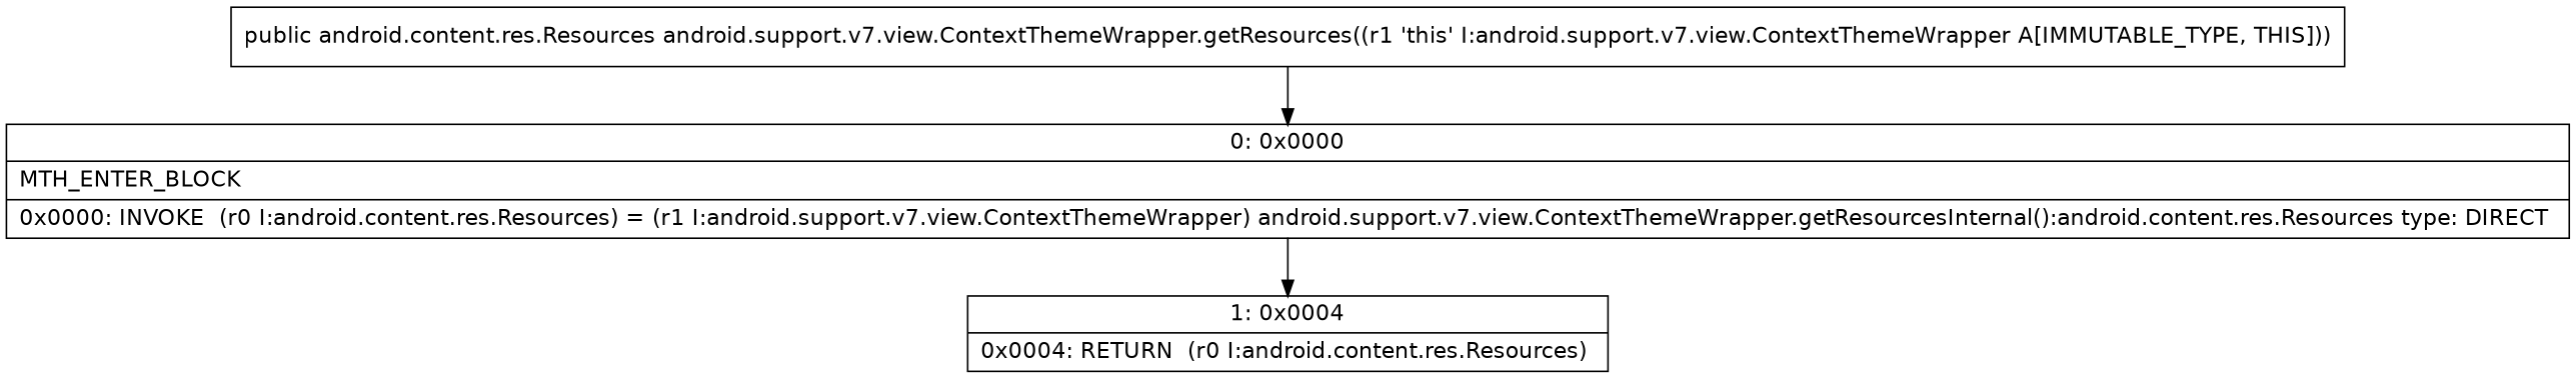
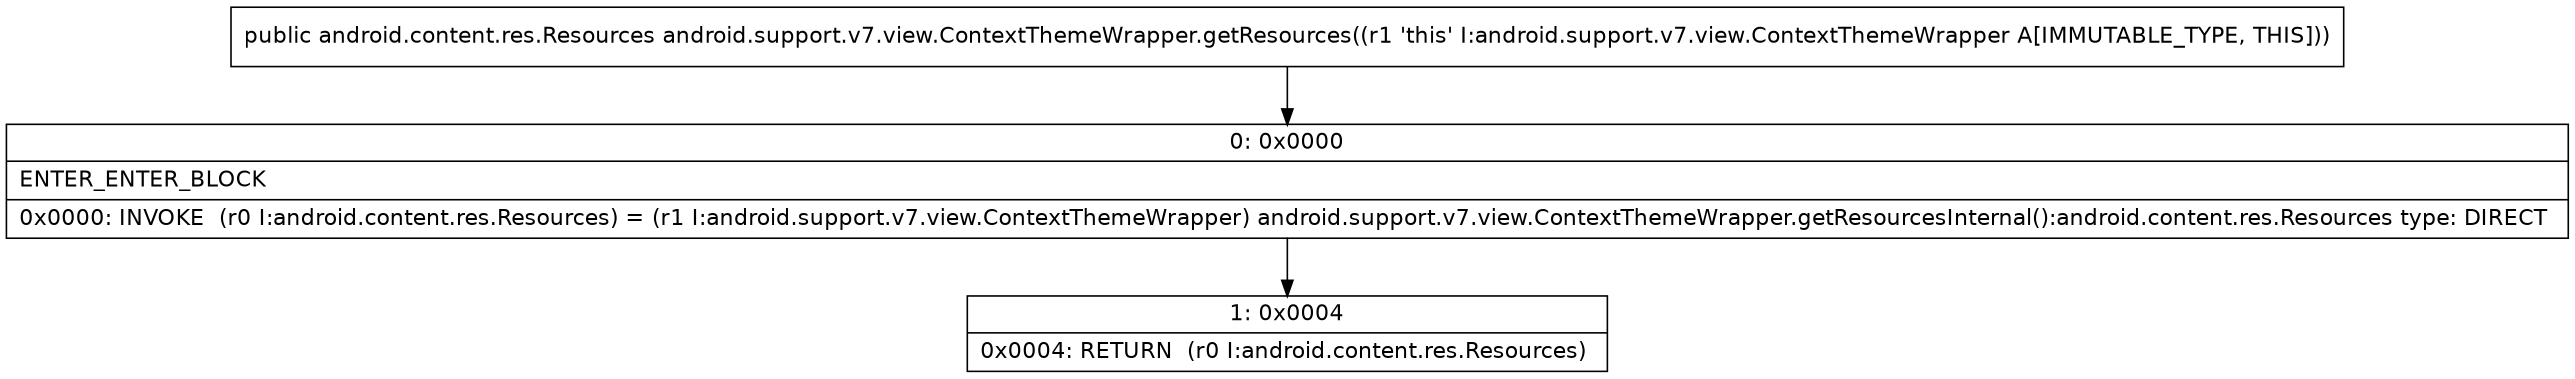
  digraph {
    fontname="DejaVu Sans"
    node [shape=record fontname="DejaVu Sans"]
    edge [fontname="DejaVu Sans"]
-   n1 [label="{0\:\ 0x0000|MTH_ENTER_BLOCK\l|0x0000: INVOKE  (r0 I:android.content.res.Resources) = (r1 I:android.support.v7.view.ContextThemeWrapper) android.support.v7.view.ContextThemeWrapper.getResourcesInternal():android.content.res.Resources type: DIRECT \l}"]
+   n1 [label="{0\:\ 0x0000|ENTER_ENTER_BLOCK\l|0x0000: INVOKE  (r0 I:android.content.res.Resources) = (r1 I:android.support.v7.view.ContextThemeWrapper) android.support.v7.view.ContextThemeWrapper.getResourcesInternal():android.content.res.Resources type: DIRECT \l}"]
    n2 [label="{1\:\ 0x0004|0x0004: RETURN  (r0 I:android.content.res.Resources) \l}"]
    n3 [label="{public android.content.res.Resources android.support.v7.view.ContextThemeWrapper.getResources((r1 'this' I:android.support.v7.view.ContextThemeWrapper A[IMMUTABLE_TYPE, THIS])) }"]
    n1 -> n2
    n3 -> n1
  }
